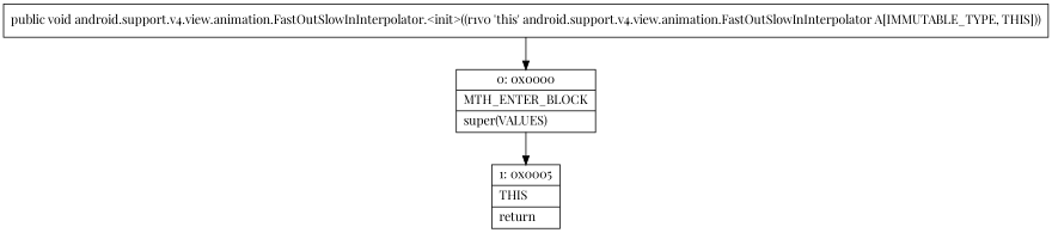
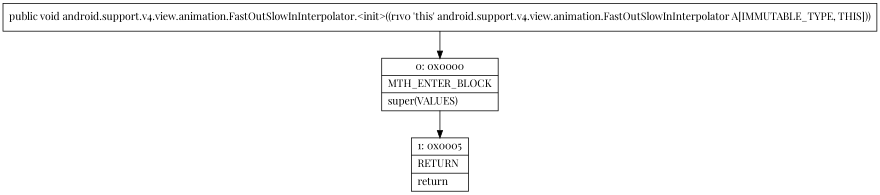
  digraph {
    fontname="Playfair Display"
    node [shape=record fontname="Playfair Display"]
    edge [fontname="Playfair Display"]
    n1 [label="{0\:\ 0x0000|MTH_ENTER_BLOCK\l|super(VALUES)\l}"]
-   n2 [label="{1\:\ 0x0005|THIS\l|return\l}"]
+   n2 [label="{1\:\ 0x0005|RETURN\l|return\l}"]
    n3 [label="{public void android.support.v4.view.animation.FastOutSlowInInterpolator.\<init\>((r1v0 'this' android.support.v4.view.animation.FastOutSlowInInterpolator A[IMMUTABLE_TYPE, THIS])) }"]
    n1 -> n2
    n3 -> n1
  }
